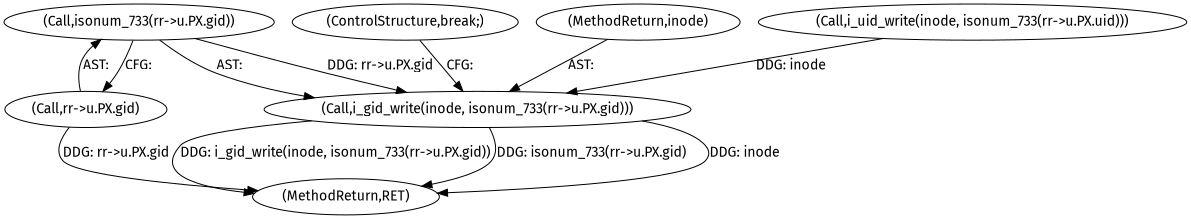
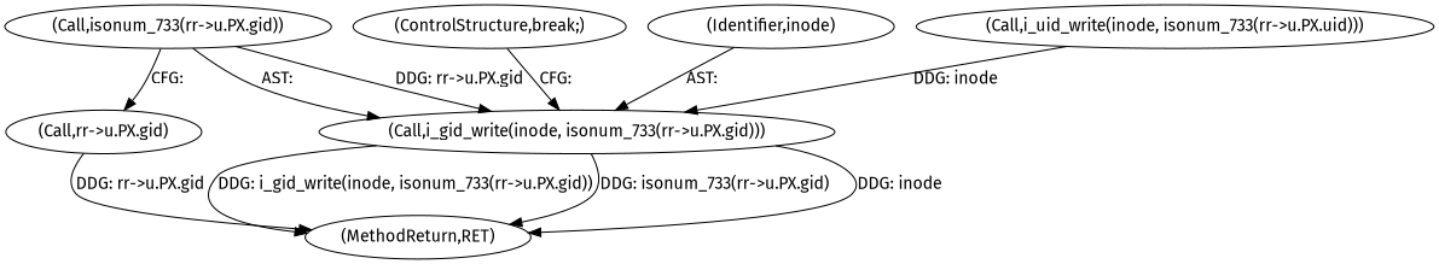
  digraph {
    fontname="Fira Sans"
    node [fontname="Fira Sans"]
    edge [fontname="Fira Sans"]
    n1 [label="(Call,isonum_733(rr->u.PX.gid))"]
    n2 [label="(Call,i_gid_write(inode, isonum_733(rr->u.PX.gid)))"]
    n3 [label="(Call,rr->u.PX.gid)"]
    n4 [label="(MethodReturn,RET)"]
    n5 [label="(ControlStructure,break;)"]
-   n6 [label="(MethodReturn,inode)"]
+   n6 [label="(Identifier,inode)"]
    n7 [label="(Call,i_uid_write(inode, isonum_733(rr->u.PX.uid)))"]
    n1 -> n2 [label="AST: "]
    n1 -> n2 [label="DDG: rr->u.PX.gid"]
    n1 -> n3 [label="CFG: "]
    n2 -> n4 [label="DDG: inode"]
    n2 -> n4 [label="DDG: i_gid_write(inode, isonum_733(rr->u.PX.gid))"]
    n2 -> n4 [label="DDG: isonum_733(rr->u.PX.gid)"]
-   n3 -> n1 [label="AST: "]
    n3 -> n4 [label="DDG: rr->u.PX.gid"]
    n5 -> n2 [label="CFG: "]
    n6 -> n2 [label="AST: "]
    n7 -> n2 [label="DDG: inode"]
  }
